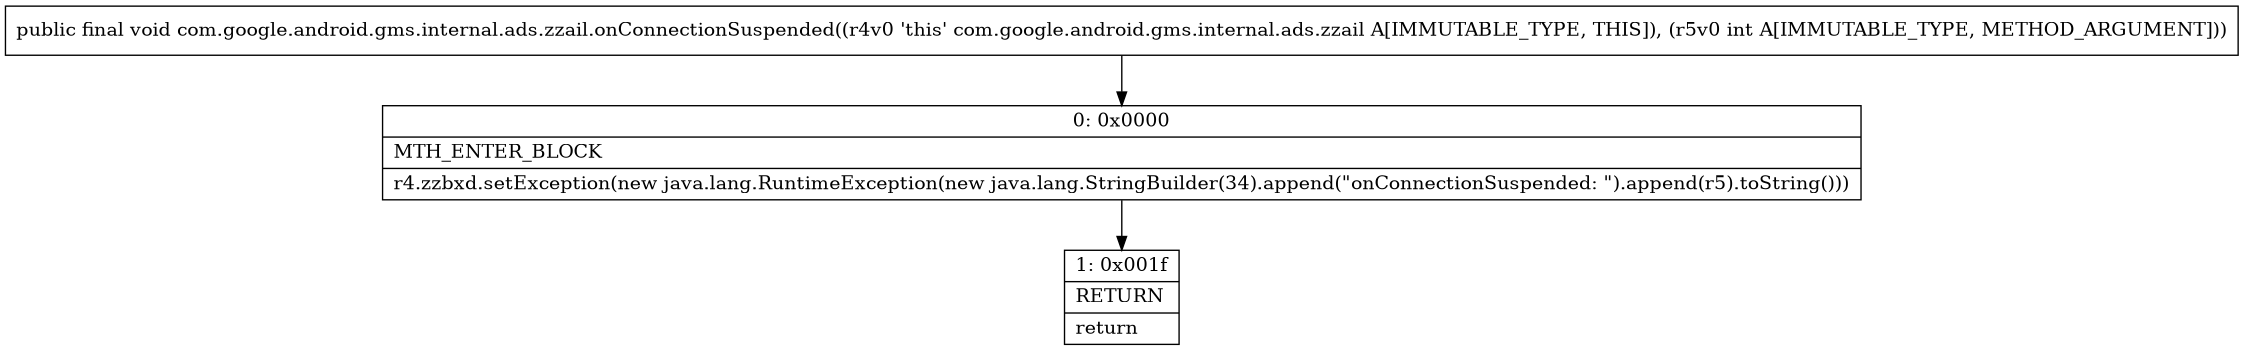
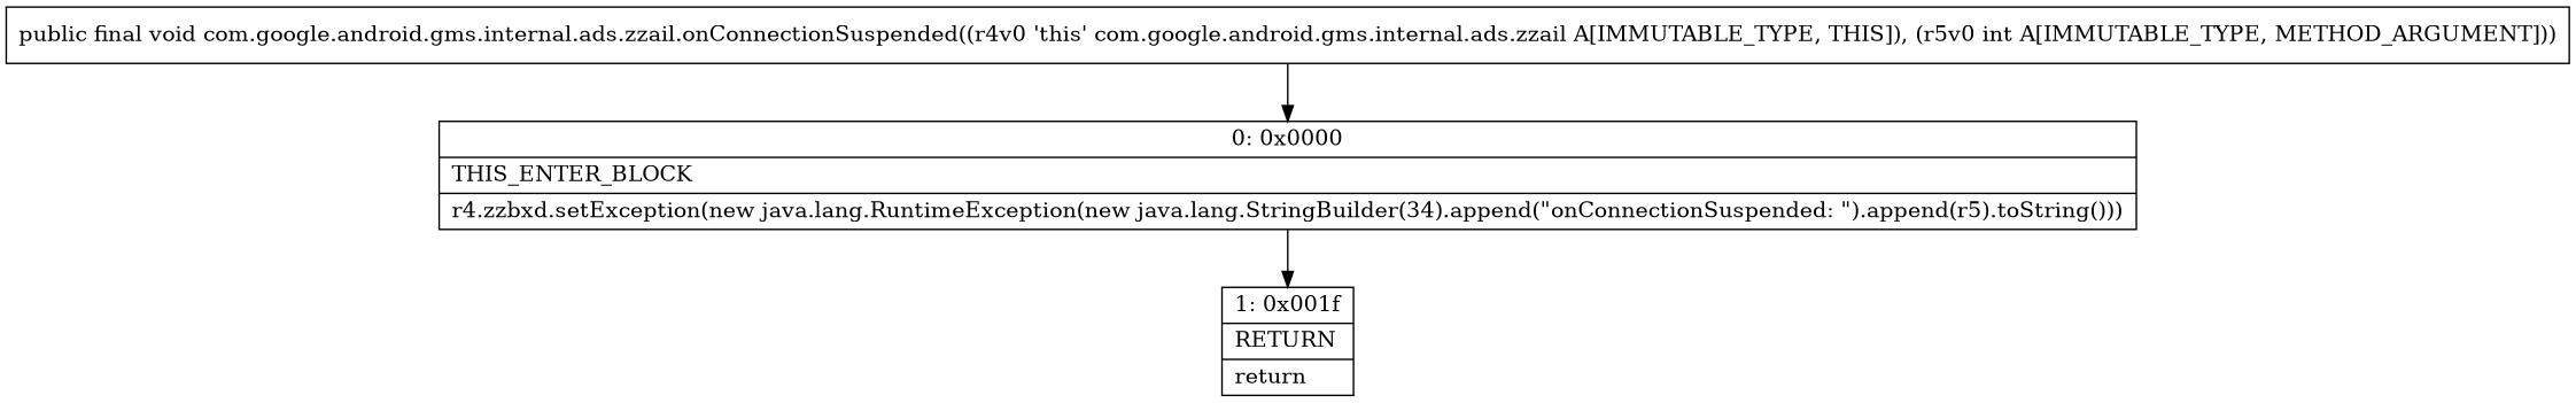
  digraph {
    node [shape=record]
-   n1 [label="{0\:\ 0x0000|MTH_ENTER_BLOCK\l|r4.zzbxd.setException(new java.lang.RuntimeException(new java.lang.StringBuilder(34).append(\"onConnectionSuspended: \").append(r5).toString()))\l}"]
+   n1 [label="{0\:\ 0x0000|THIS_ENTER_BLOCK\l|r4.zzbxd.setException(new java.lang.RuntimeException(new java.lang.StringBuilder(34).append(\"onConnectionSuspended: \").append(r5).toString()))\l}"]
    n2 [label="{1\:\ 0x001f|RETURN\l|return\l}"]
    n3 [label="{public final void com.google.android.gms.internal.ads.zzail.onConnectionSuspended((r4v0 'this' com.google.android.gms.internal.ads.zzail A[IMMUTABLE_TYPE, THIS]), (r5v0 int A[IMMUTABLE_TYPE, METHOD_ARGUMENT])) }"]
    n1 -> n2
    n3 -> n1
  }
